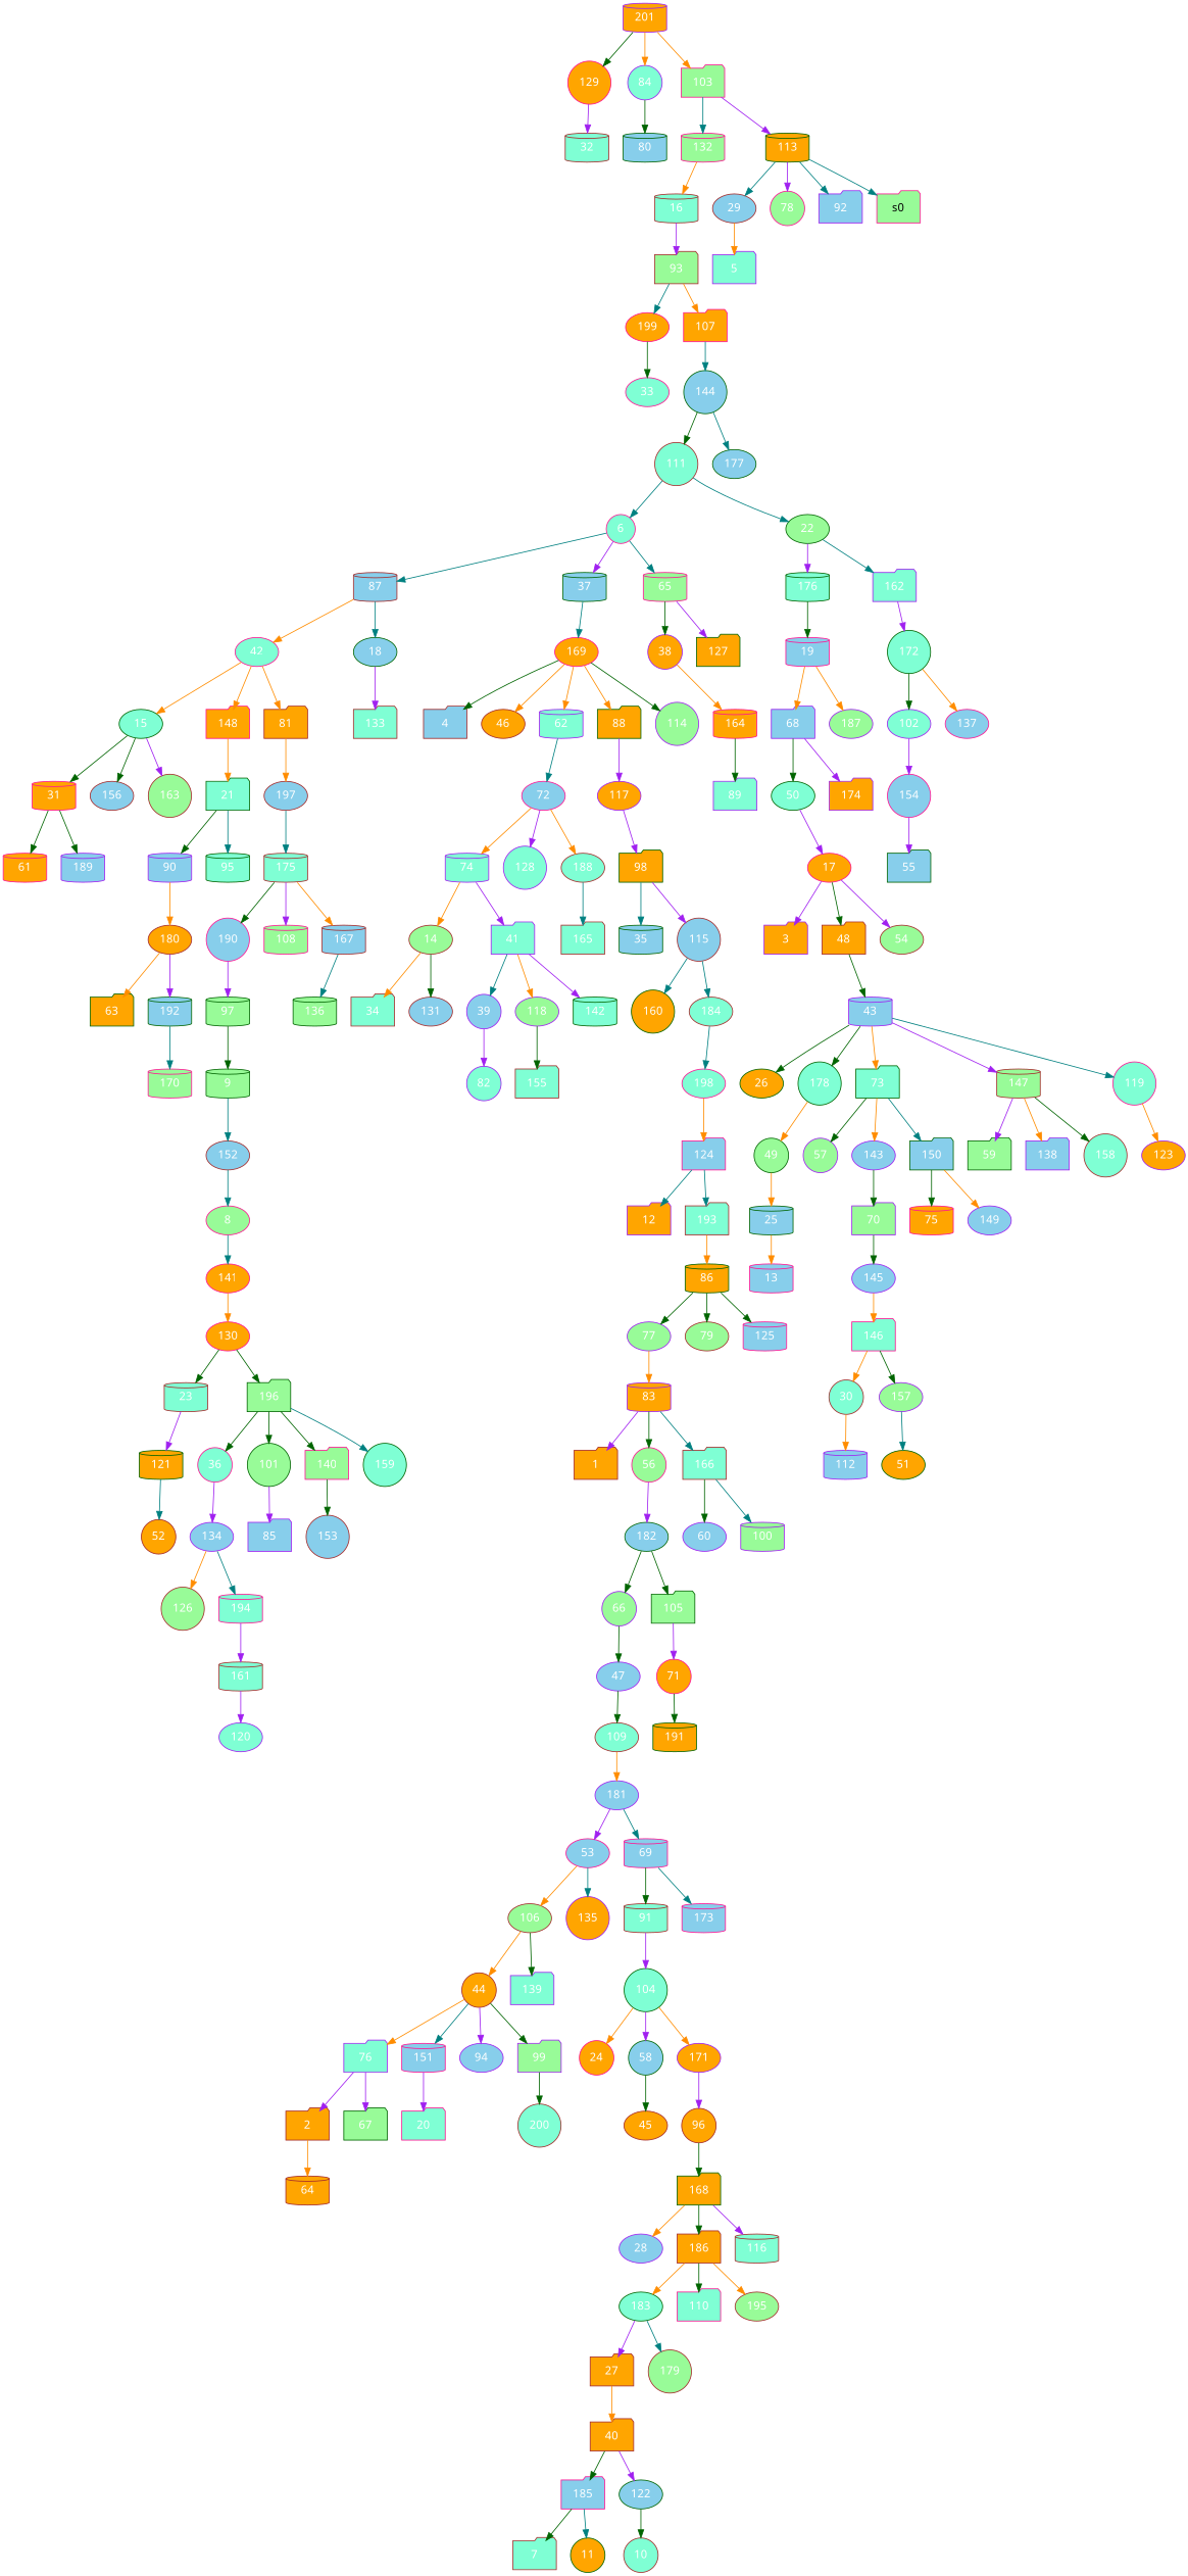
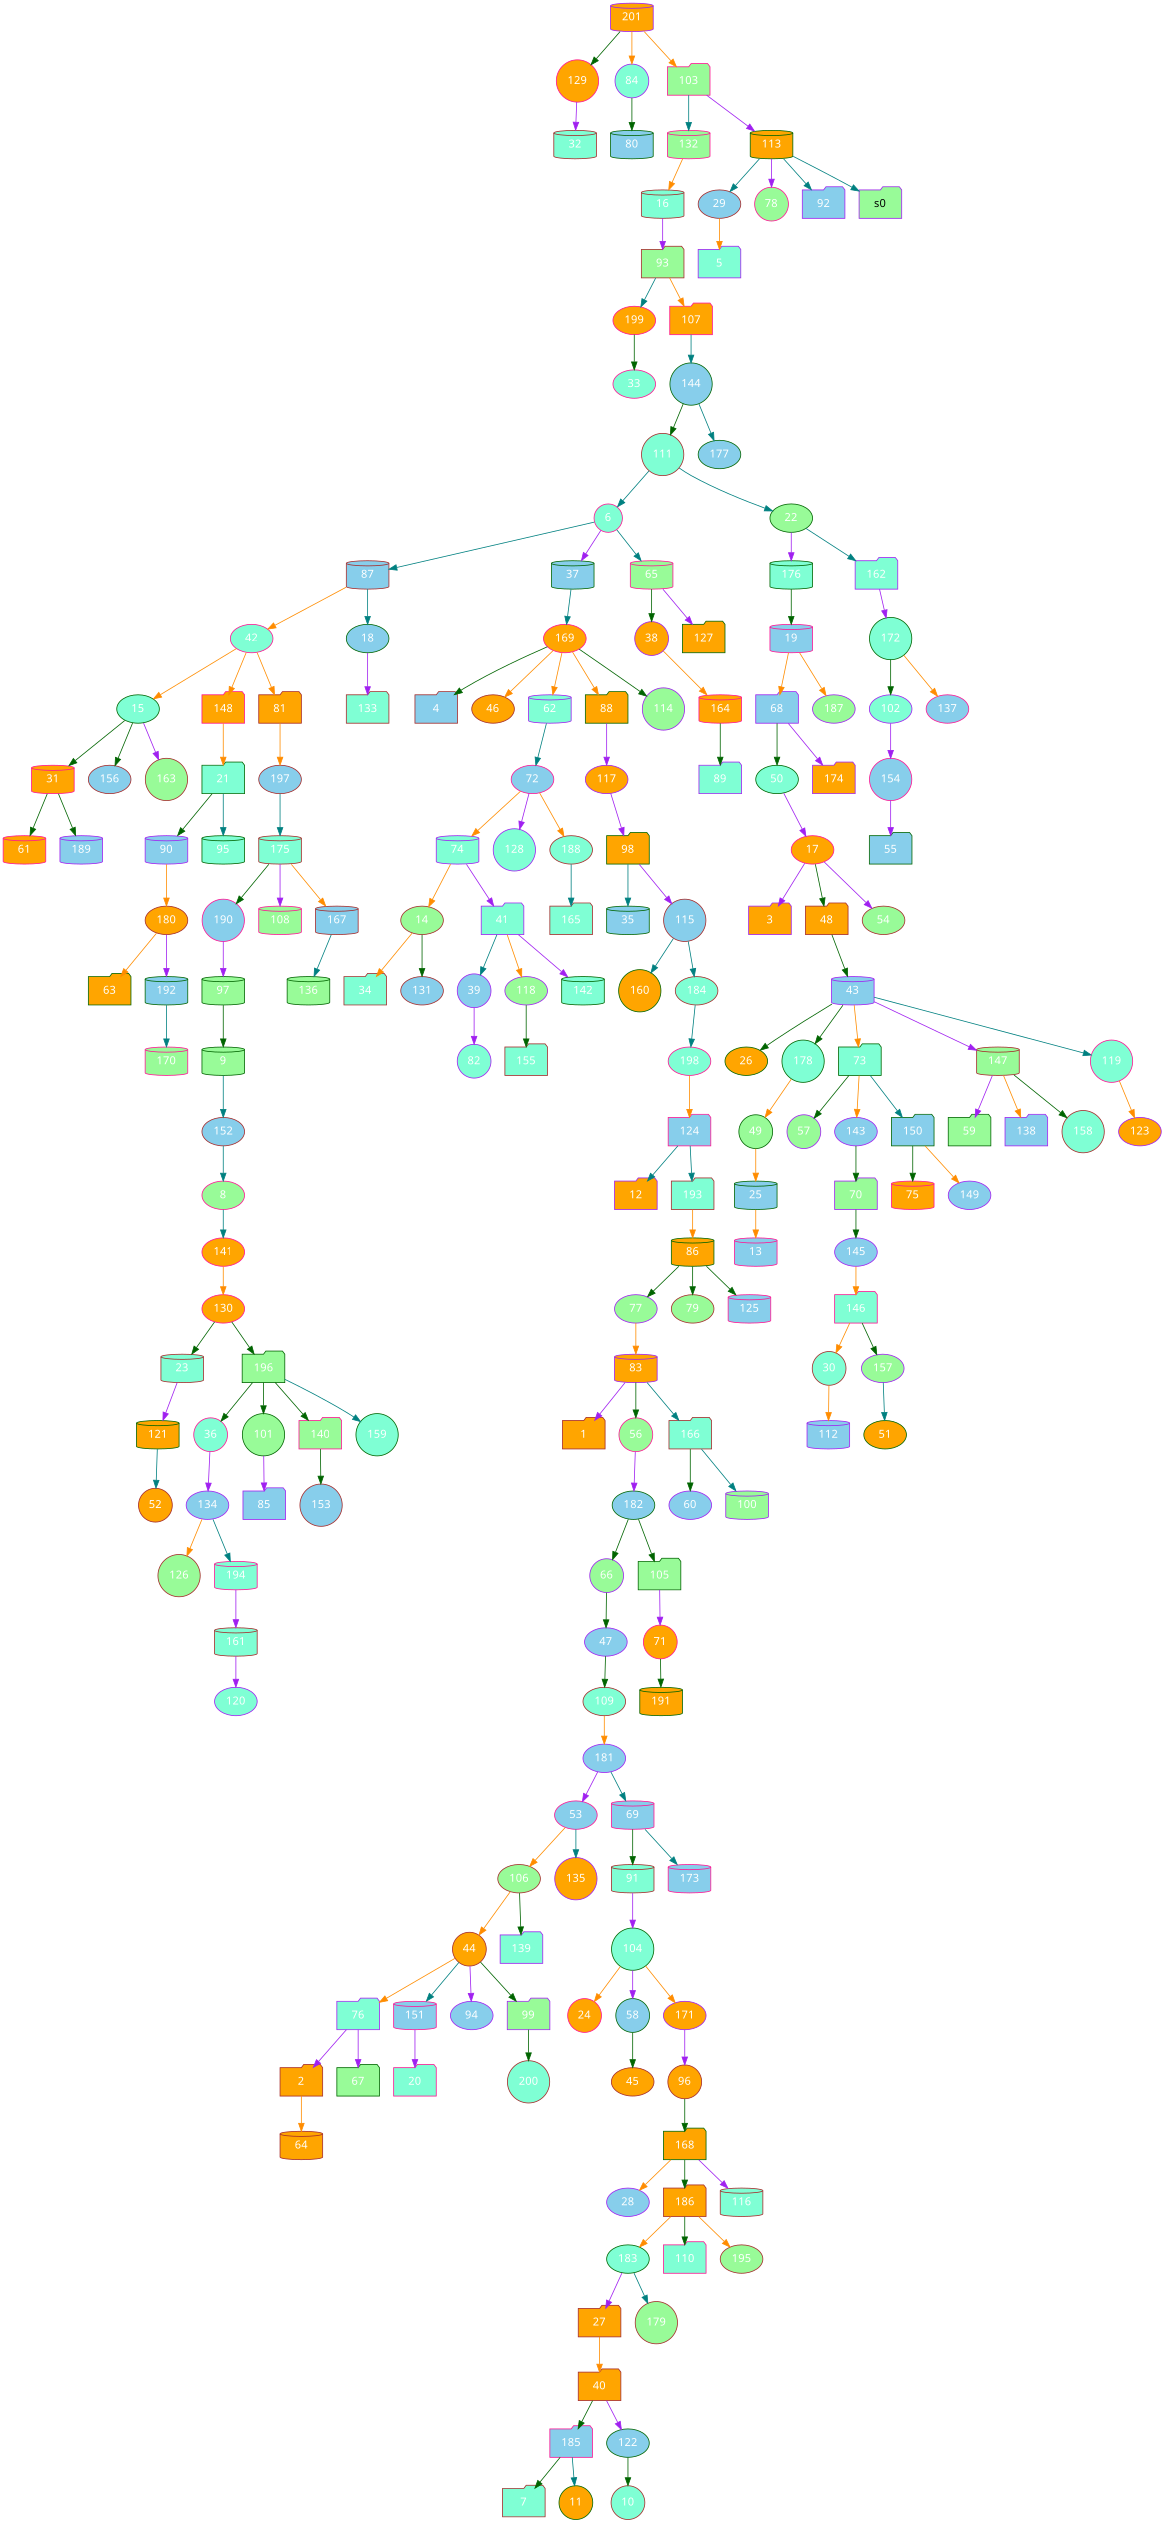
  digraph {
    fontname="Noto Sans"
    node [color=brown fontcolor=white style=filled fillcolor=aquamarine shape=ellipse fontname="Noto Sans"]
    edge [color=darkgreen fontname="Noto Sans"]
    83 [color=purple fillcolor=orange shape=cylinder]
    1 [fillcolor=orange shape=folder]
    56 [color=deeppink fillcolor=palegreen shape=circle]
    166 [shape=folder]
    76 [color=purple shape=folder]
    2 [fillcolor=orange shape=folder]
    67 [color=darkgreen fillcolor=palegreen shape=folder]
    64 [fillcolor=orange shape=cylinder]
    17 [color=deeppink fillcolor=orange]
    3 [color=purple fillcolor=orange shape=folder]
    48 [fillcolor=orange shape=folder]
    54 [fillcolor=palegreen]
    169 [color=deeppink fillcolor=orange]
    4 [fillcolor=skyblue shape=folder]
    46 [fillcolor=orange]
    62 [color=purple shape=cylinder]
    88 [color=darkgreen fillcolor=orange shape=folder]
    114 [color=purple fillcolor=palegreen shape=circle]
    29 [fillcolor=skyblue]
    5 [color=purple shape=folder]
    111 [shape=circle]
    6 [color=deeppink shape=circle]
    22 [color=darkgreen fillcolor=palegreen]
    87 [fillcolor=skyblue shape=cylinder]
    37 [color=darkgreen fillcolor=skyblue shape=cylinder]
    65 [color=deeppink fillcolor=palegreen shape=cylinder]
    185 [color=deeppink fillcolor=skyblue shape=folder]
    7 [shape=folder]
    11 [color=darkgreen fillcolor=orange shape=circle]
    152 [fillcolor=skyblue]
    8 [color=deeppink fillcolor=palegreen]
    141 [color=deeppink fillcolor=orange]
    97 [color=darkgreen fillcolor=palegreen shape=cylinder]
    9 [color=darkgreen fillcolor=palegreen shape=cylinder]
    122 [color=darkgreen fillcolor=skyblue]
    10 [shape=circle]
    124 [color=deeppink fillcolor=skyblue shape=folder]
    12 [color=purple fillcolor=orange shape=folder]
    193 [shape=folder]
    25 [color=darkgreen fillcolor=skyblue shape=cylinder]
    13 [color=deeppink fillcolor=skyblue shape=cylinder]
    74 [color=purple shape=cylinder]
    14 [fillcolor=palegreen]
    41 [color=purple shape=folder]
    34 [shape=folder]
    131 [fillcolor=skyblue]
    42 [color=deeppink]
    15 [color=darkgreen]
    148 [color=deeppink fillcolor=orange shape=folder]
    81 [fillcolor=orange shape=folder]
    31 [color=deeppink fillcolor=orange shape=cylinder]
    156 [fillcolor=skyblue]
    163 [fillcolor=palegreen shape=circle]
    132 [color=deeppink fillcolor=palegreen shape=cylinder]
    16 [shape=cylinder]
    93 [fillcolor=palegreen shape=folder]
    50 [color=darkgreen]
    18 [color=darkgreen fillcolor=skyblue]
    133 [shape=folder]
    176 [color=darkgreen shape=cylinder]
    19 [color=deeppink fillcolor=skyblue shape=cylinder]
    68 [color=purple fillcolor=skyblue shape=folder]
    187 [color=purple fillcolor=palegreen]
    151 [color=deeppink fillcolor=skyblue shape=cylinder]
    20 [color=deeppink shape=folder]
    21 [color=darkgreen shape=folder]
    90 [color=purple fillcolor=skyblue shape=cylinder]
    95 [color=darkgreen shape=cylinder]
    162 [color=purple shape=folder]
    130 [color=deeppink fillcolor=orange]
    23 [shape=cylinder]
    196 [color=darkgreen fillcolor=palegreen shape=folder]
    121 [color=darkgreen fillcolor=orange shape=cylinder]
    104 [color=darkgreen shape=circle]
    24 [color=deeppink fillcolor=orange shape=circle]
    58 [color=darkgreen fillcolor=skyblue shape=circle]
    171 [color=purple fillcolor=orange]
    49 [color=darkgreen fillcolor=palegreen shape=circle]
    43 [color=purple fillcolor=skyblue shape=cylinder]
    26 [color=darkgreen fillcolor=orange]
    178 [color=darkgreen shape=circle]
    73 [color=darkgreen shape=folder]
    147 [fillcolor=palegreen shape=cylinder]
    119 [color=deeppink shape=circle]
    183 [color=darkgreen]
    27 [fillcolor=orange shape=folder]
    179 [fillcolor=palegreen shape=circle]
    40 [fillcolor=orange shape=folder]
    168 [color=darkgreen fillcolor=orange shape=folder]
    28 [color=purple fillcolor=skyblue]
    186 [fillcolor=orange shape=folder]
    116 [shape=cylinder]
    113 [color=darkgreen fillcolor=orange shape=cylinder]
    78 [color=deeppink fillcolor=palegreen shape=circle]
    92 [color=purple fillcolor=skyblue shape=folder]
-   s0 [color=deeppink fontcolor=black fillcolor=palegreen shape=folder]
+   s0 [color=purple fontcolor=black fillcolor=palegreen shape=folder]
    146 [color=deeppink shape=folder]
    30 [shape=circle]
    157 [color=purple fillcolor=palegreen]
    112 [color=purple fillcolor=skyblue shape=cylinder]
    61 [color=deeppink fillcolor=orange shape=cylinder]
    189 [color=purple fillcolor=skyblue shape=cylinder]
    129 [color=deeppink fillcolor=orange shape=circle]
    32 [shape=cylinder]
    199 [color=deeppink fillcolor=orange]
    33 [color=deeppink]
    98 [color=darkgreen fillcolor=orange shape=folder]
    35 [color=darkgreen fillcolor=skyblue shape=cylinder]
    115 [fillcolor=skyblue shape=circle]
    36 [color=deeppink shape=circle]
    101 [color=darkgreen fillcolor=palegreen shape=circle]
    140 [color=deeppink fillcolor=palegreen shape=folder]
    159 [color=darkgreen shape=circle]
    134 [color=purple fillcolor=skyblue]
    38 [color=purple fillcolor=orange shape=circle]
    127 [color=darkgreen fillcolor=orange shape=folder]
    164 [color=deeppink fillcolor=orange shape=cylinder]
    39 [color=purple fillcolor=skyblue shape=circle]
    118 [color=purple fillcolor=palegreen]
    142 [color=darkgreen shape=cylinder]
    82 [color=purple shape=circle]
    106 [fillcolor=palegreen]
    44 [fillcolor=orange shape=circle]
    139 [color=purple shape=folder]
    94 [color=purple fillcolor=skyblue]
    99 [color=purple fillcolor=palegreen shape=folder]
    45 [fillcolor=orange]
    66 [color=purple fillcolor=palegreen shape=circle]
    47 [color=purple fillcolor=skyblue]
    109
    174 [color=purple fillcolor=orange shape=folder]
    51 [color=darkgreen fillcolor=orange]
    52 [fillcolor=orange shape=circle]
    181 [color=purple fillcolor=skyblue]
    53 [color=deeppink fillcolor=skyblue]
    69 [color=deeppink fillcolor=skyblue shape=cylinder]
    135 [color=purple fillcolor=orange shape=circle]
    154 [color=deeppink fillcolor=skyblue shape=circle]
    55 [color=darkgreen fillcolor=skyblue shape=folder]
    182 [color=darkgreen fillcolor=skyblue]
    57 [color=purple fillcolor=palegreen shape=circle]
    143 [color=purple fillcolor=skyblue]
    150 [color=darkgreen fillcolor=skyblue shape=folder]
    59 [color=darkgreen fillcolor=palegreen shape=folder]
    138 [color=purple fillcolor=skyblue shape=folder]
    158 [shape=circle]
    60 [color=purple fillcolor=skyblue]
    100 [color=purple fillcolor=palegreen shape=cylinder]
    72 [color=deeppink fillcolor=skyblue]
    180 [fillcolor=orange]
    63 [color=darkgreen fillcolor=orange shape=folder]
    192 [color=darkgreen fillcolor=skyblue shape=cylinder]
    105 [color=darkgreen fillcolor=palegreen shape=folder]
    91 [shape=cylinder]
    173 [color=deeppink fillcolor=skyblue shape=cylinder]
    70 [color=purple fillcolor=palegreen shape=folder]
    145 [color=purple fillcolor=skyblue]
    71 [color=deeppink fillcolor=orange shape=circle]
    191 [color=darkgreen fillcolor=orange shape=cylinder]
    128 [color=purple shape=circle]
    188
    75 [color=deeppink fillcolor=orange shape=cylinder]
    149 [color=purple fillcolor=skyblue]
    86 [color=darkgreen fillcolor=orange shape=cylinder]
    77 [color=purple fillcolor=palegreen]
    79 [fillcolor=palegreen]
    125 [color=deeppink fillcolor=skyblue shape=cylinder]
    84 [color=purple shape=circle]
    80 [color=darkgreen fillcolor=skyblue shape=cylinder]
    197 [fillcolor=skyblue]
    201 [color=purple fillcolor=orange shape=cylinder]
    103 [color=deeppink fillcolor=palegreen shape=folder]
    85 [color=purple fillcolor=skyblue shape=folder]
    117 [color=purple fillcolor=orange]
    89 [color=purple shape=folder]
    107 [color=deeppink fillcolor=orange shape=folder]
    96 [fillcolor=orange shape=circle]
    190 [color=deeppink fillcolor=skyblue shape=circle]
    200 [shape=circle]
    172 [color=darkgreen shape=circle]
    102 [color=purple]
    137 [color=deeppink fillcolor=skyblue]
    144 [color=darkgreen fillcolor=skyblue shape=circle]
    175 [shape=cylinder]
    108 [color=deeppink fillcolor=palegreen shape=cylinder]
    167 [fillcolor=skyblue shape=cylinder]
    110 [color=deeppink shape=folder]
    195 [fillcolor=palegreen]
    177 [color=darkgreen fillcolor=skyblue]
    160 [color=darkgreen fillcolor=orange shape=circle]
    184
    155 [shape=folder]
    123 [color=purple fillcolor=orange]
    161 [shape=cylinder]
    120 [color=purple]
    198 [color=deeppink]
    126 [fillcolor=palegreen shape=circle]
    194 [color=deeppink shape=cylinder]
    136 [color=darkgreen fillcolor=palegreen shape=cylinder]
    153 [fillcolor=skyblue shape=circle]
    165 [shape=folder]
    170 [color=deeppink fillcolor=palegreen shape=cylinder]
    83 -> 1 [color=purple]
    83 -> 56
    83 -> 166 [color=teal]
    56 -> 182 [color=purple]
    166 -> 60
    166 -> 100 [color=teal]
    76 -> 2 [color=purple]
    76 -> 67 [color=purple]
    2 -> 64 [color=darkorange]
    17 -> 3 [color=purple]
    17 -> 48
    17 -> 54 [color=purple]
    48 -> 43
    169 -> 4
    169 -> 46 [color=darkorange]
    169 -> 62 [color=darkorange]
    169 -> 88 [color=darkorange]
    169 -> 114
    62 -> 72 [color=teal]
    88 -> 117 [color=purple]
    29 -> 5 [color=darkorange]
    111 -> 6 [color=teal]
    111 -> 22 [color=teal]
    6 -> 87 [color=teal]
    6 -> 37 [color=purple]
    6 -> 65 [color=teal]
    22 -> 176 [color=purple]
    22 -> 162 [color=teal]
    87 -> 42 [color=darkorange]
    87 -> 18 [color=teal]
    37 -> 169 [color=teal]
    65 -> 38
    65 -> 127 [color=purple]
    185 -> 7
    185 -> 11 [color=teal]
    152 -> 8 [color=teal]
    8 -> 141 [color=teal]
    141 -> 130 [color=darkorange]
    97 -> 9
    9 -> 152 [color=teal]
    122 -> 10
    124 -> 12 [color=teal]
    124 -> 193 [color=teal]
    193 -> 86 [color=darkorange]
    25 -> 13 [color=darkorange]
    74 -> 14 [color=darkorange]
    74 -> 41 [color=purple]
    14 -> 34 [color=darkorange]
    14 -> 131
    41 -> 39 [color=teal]
    41 -> 118 [color=darkorange]
    41 -> 142 [color=purple]
    42 -> 15 [color=darkorange]
    42 -> 148 [color=darkorange]
    42 -> 81 [color=darkorange]
    15 -> 31
    15 -> 156
    15 -> 163 [color=purple]
    148 -> 21 [color=darkorange]
    81 -> 197 [color=darkorange]
    31 -> 61
    31 -> 189
    132 -> 16 [color=darkorange]
    16 -> 93 [color=purple]
    93 -> 199 [color=teal]
    93 -> 107 [color=darkorange]
    50 -> 17 [color=purple]
    18 -> 133 [color=purple]
    176 -> 19
    19 -> 68 [color=darkorange]
    19 -> 187 [color=darkorange]
    68 -> 50
    68 -> 174 [color=purple]
    151 -> 20 [color=purple]
    21 -> 90
    21 -> 95 [color=teal]
    90 -> 180 [color=darkorange]
    162 -> 172 [color=purple]
    130 -> 23
    130 -> 196
    23 -> 121 [color=purple]
    196 -> 36
    196 -> 101
    196 -> 140
    196 -> 159 [color=teal]
    121 -> 52 [color=teal]
    104 -> 24 [color=darkorange]
    104 -> 58 [color=purple]
    104 -> 171 [color=darkorange]
    58 -> 45
    171 -> 96 [color=purple]
    49 -> 25 [color=darkorange]
    43 -> 26
    43 -> 178
    43 -> 73 [color=darkorange]
    43 -> 147 [color=purple]
    43 -> 119 [color=teal]
    178 -> 49 [color=darkorange]
    73 -> 57
    73 -> 143 [color=darkorange]
    73 -> 150 [color=teal]
    147 -> 59 [color=purple]
    147 -> 138 [color=darkorange]
    147 -> 158
    119 -> 123 [color=darkorange]
    183 -> 27 [color=purple]
    183 -> 179 [color=teal]
    27 -> 40 [color=darkorange]
    40 -> 185
    40 -> 122 [color=purple]
    168 -> 28 [color=darkorange]
    168 -> 186
    168 -> 116 [color=purple]
    186 -> 183 [color=darkorange]
    186 -> 110
    186 -> 195 [color=darkorange]
    113 -> 29 [color=teal]
    113 -> 78 [color=purple]
    113 -> 92 [color=teal]
    113 -> s0 [color=teal]
    146 -> 30 [color=darkorange]
    146 -> 157
    30 -> 112 [color=darkorange]
    157 -> 51 [color=teal]
    129 -> 32 [color=purple]
    199 -> 33
    98 -> 35 [color=teal]
    98 -> 115 [color=purple]
    115 -> 160 [color=teal]
    115 -> 184 [color=teal]
    36 -> 134 [color=purple]
    101 -> 85 [color=purple]
    140 -> 153
    134 -> 126 [color=darkorange]
    134 -> 194 [color=teal]
    38 -> 164 [color=darkorange]
    164 -> 89
    39 -> 82 [color=purple]
    118 -> 155
    106 -> 44 [color=darkorange]
    106 -> 139
    44 -> 76 [color=darkorange]
    44 -> 151 [color=teal]
    44 -> 94 [color=purple]
    44 -> 99
    99 -> 200
    66 -> 47
    47 -> 109
    109 -> 181 [color=darkorange]
    181 -> 53 [color=purple]
    181 -> 69 [color=teal]
    53 -> 106 [color=darkorange]
    53 -> 135 [color=teal]
    69 -> 91
    69 -> 173 [color=teal]
    154 -> 55 [color=purple]
    182 -> 66
    182 -> 105
    143 -> 70
    150 -> 75
    150 -> 149 [color=darkorange]
    72 -> 74 [color=darkorange]
    72 -> 128 [color=purple]
    72 -> 188 [color=darkorange]
    180 -> 63 [color=darkorange]
    180 -> 192 [color=purple]
    192 -> 170 [color=teal]
    105 -> 71 [color=purple]
    91 -> 104 [color=purple]
    70 -> 145
    145 -> 146 [color=darkorange]
    71 -> 191
    188 -> 165 [color=teal]
    86 -> 77
    86 -> 79
    86 -> 125
    77 -> 83 [color=darkorange]
    84 -> 80
    197 -> 175 [color=teal]
    201 -> 129
    201 -> 84 [color=darkorange]
    201 -> 103 [color=darkorange]
    103 -> 132 [color=teal]
    103 -> 113 [color=purple]
    117 -> 98 [color=purple]
    107 -> 144 [color=teal]
    96 -> 168
    190 -> 97 [color=purple]
    172 -> 102
    172 -> 137 [color=darkorange]
    102 -> 154 [color=purple]
    144 -> 111
    144 -> 177 [color=teal]
    175 -> 190
    175 -> 108 [color=purple]
    175 -> 167 [color=darkorange]
    167 -> 136 [color=teal]
    184 -> 198 [color=teal]
    161 -> 120 [color=purple]
    198 -> 124 [color=darkorange]
    194 -> 161 [color=purple]
  }
